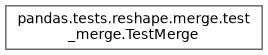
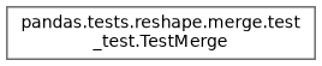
  digraph {
    rankdir=TB
-   n1 [color=grey40 fillcolor=white fontname=Helvetica fontsize=10 height=0.2 label="pandas.tests.reshape.merge.test\l_merge.TestMerge" shape=box style=filled width=0.4]
+   n1 [color=grey40 fillcolor=white fontname=Helvetica fontsize=10 height=0.2 label="pandas.tests.reshape.merge.test\l_test.TestMerge" shape=box style=filled width=0.4]
  }
